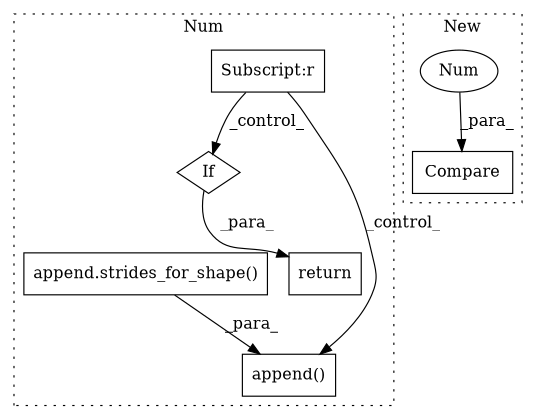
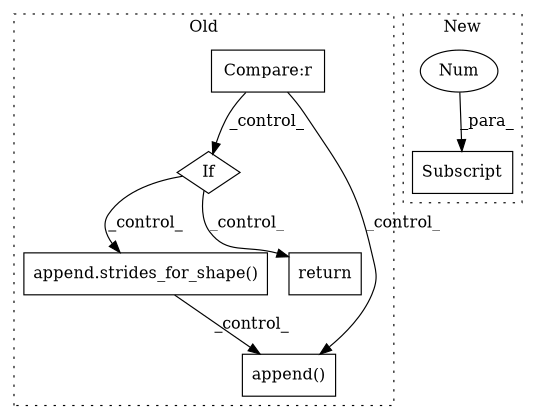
  digraph {
    node [a=75 l="18,1" shape=box]
    n1 [label="append.strides_for_shape()" s="4423,4451"]
    n2 [a=96 l=3 label=If s=4307 shape=diamond]
-   n3 [a=40 l=23 label="Subscript:r" s=4310]
+   n3 [a=40 l=23 label="Compare:r" s=4310]
    n4 [a=93 l=6 label=return s=4335]
    n5 [label="append()" s="4487,4529"]
-   n6 [a=63 l="14,0" label=Compare s="4531,0"]
+   n6 [a=63 l="14,0" label=Subscript s="4531,0"]
    n7 [a=76 l=2 label=Num s=4542 shape=ellipse]
    subgraph cluster_1 {
-     label=Num
+     label=Old
      style=dotted
      n1
      n2
      n3
      n4
      n5
    }
    subgraph cluster_2 {
      label=New
      style=dotted
      n6
      n7
    }
-   n1 -> n5 [label=_para_]
-   n2 -> n4 [label=_para_]
+   n1 -> n5 [label=_control_]
+   n2 -> n1 [label=_control_]
+   n2 -> n4 [label=_control_]
    n3 -> n2 [label=_control_]
    n3 -> n5 [label=_control_]
    n7 -> n6 [label=_para_]
  }
